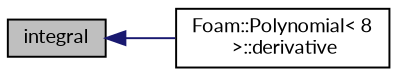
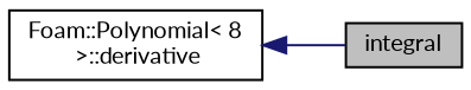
  digraph {
    rankdir=LR
    fontname=Lato
    node [color=black fontname=Lato fontsize=10 shape=record]
    n1 [fillcolor=grey75 fontcolor=black height=0.2 label=integral style=filled width=0.4]
    n2 [height=0.2 label="Foam::Polynomial\< 8\l \>::derivative" width=0.4]
-   n1 -> n2 [color=midnightblue dir=back fontname=Lato fontsize=10 labelfontname=Helvetica labelfontsize=10 style=solid]
+   n2 -> n1 [color=midnightblue dir=back fontname=Lato fontsize=10 labelfontname=Helvetica labelfontsize=10 style=solid]
  }
